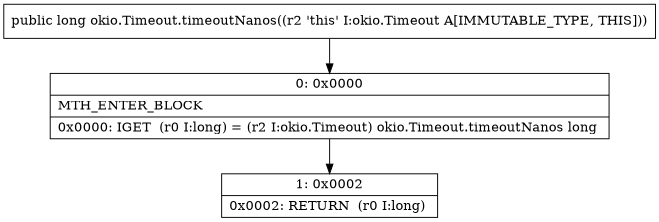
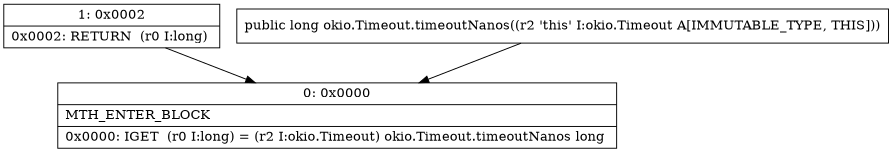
  digraph {
    node [shape=record]
    n1 [label="{0\:\ 0x0000|MTH_ENTER_BLOCK\l|0x0000: IGET  (r0 I:long) = (r2 I:okio.Timeout) okio.Timeout.timeoutNanos long \l}"]
    n2 [label="{1\:\ 0x0002|0x0002: RETURN  (r0 I:long) \l}"]
    n3 [label="{public long okio.Timeout.timeoutNanos((r2 'this' I:okio.Timeout A[IMMUTABLE_TYPE, THIS])) }"]
-   n1 -> n2
+   n2 -> n1
    n3 -> n1
  }
